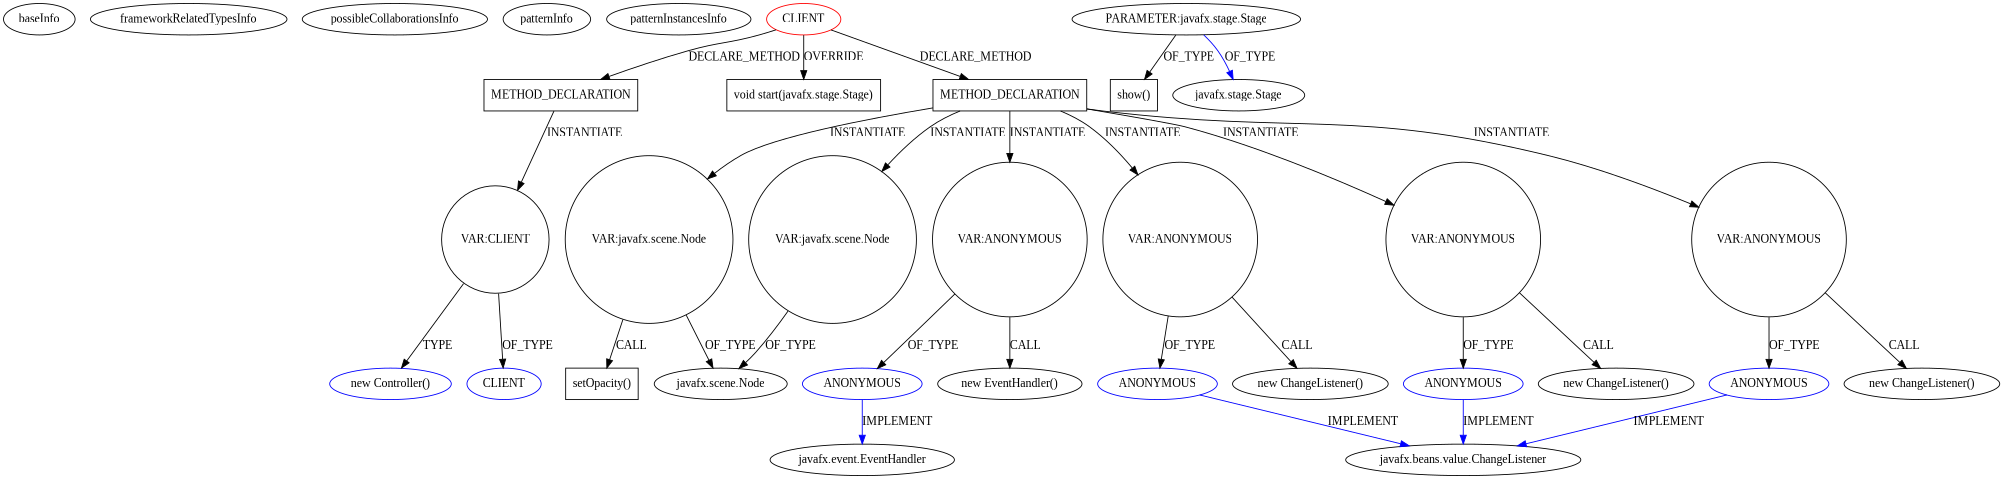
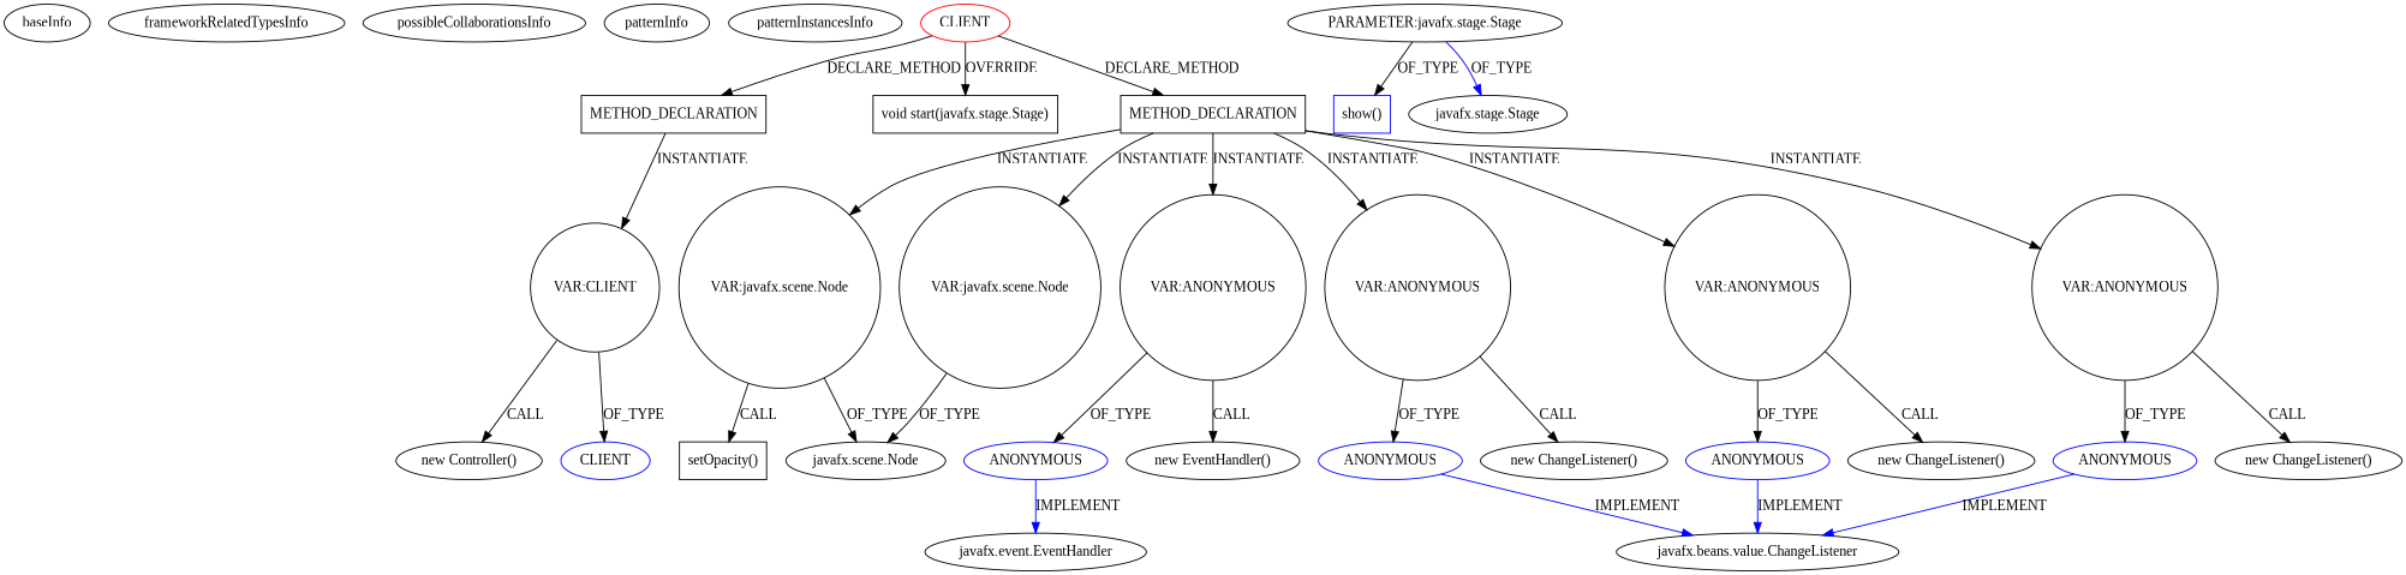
  digraph {
    fontname="Liberation Serif"
    node [fontname="Liberation Serif" isFrameworkType=false vertexType=VARIABLE_EXPRESION]
    edge [fontname="Liberation Serif"]
    baseInfo [category=pattern graphId=4100 isAnonymous=false possibleRelation=false isFrameworkType="" vertexType=""]
    frameworkRelatedTypesInfo [isFrameworkType="" vertexType=""]
    possibleCollaborationsInfo [isFrameworkType="" vertexType=""]
    patternInfo [frequency=2.0 patternRootClient=0 isFrameworkType="" vertexType=""]
    patternInstancesInfo [0="candybibby-Snake~/candybibby-Snake/Snake-master/src/graphicsJavaFX/MainGraphics.java~MainGraphics~2258" 1="didygo-gce-display~/didygo-gce-display/gce-display-master/src/proto1/DashBoard.java~DashBoard~2407" isFrameworkType="" vertexType=""]
-   n6 [label="new Controller()" vertexType=CONSTRUCTOR_CALL color=blue]
+   n6 [label="new Controller()" vertexType=CONSTRUCTOR_CALL]
    n7 [label="VAR:CLIENT" shape=circle]
    n8 [color=blue label=CLIENT vertexType=REFERENCE_CLIENT_CLASS_DECLARATION]
    n9 [label=METHOD_DECLARATION shape=box vertexType=CLIENT_METHOD_DECLARATION]
    n10 [color=red label=CLIENT vertexType=ROOT_CLIENT_CLASS_DECLARATION]
    n11 [label="void start(javafx.stage.Stage)" shape=box vertexType=OVERRIDING_METHOD_DECLARATION]
    n12 [label=METHOD_DECLARATION shape=box vertexType=CLIENT_METHOD_DECLARATION]
    n13 [label="VAR:javafx.scene.Node" shape=circle]
    n14 [label="VAR:javafx.scene.Node" shape=circle]
    n15 [label="VAR:ANONYMOUS" shape=circle]
    n16 [label="VAR:ANONYMOUS" shape=circle]
    n17 [label="VAR:ANONYMOUS" shape=circle]
    n18 [label="VAR:ANONYMOUS" shape=circle]
    n19 [label="PARAMETER:javafx.stage.Stage" vertexType=PARAMETER_DECLARATION]
-   n20 [label="show()" shape=box vertexType=INSIDE_CALL]
+   n20 [label="show()" shape=box vertexType=INSIDE_CALL color=blue]
    n21 [label="javafx.stage.Stage" vertexType=FRAMEWORK_CLASS_TYPE]
    n22 [label="setOpacity()" shape=box vertexType=INSIDE_CALL]
    n23 [label="javafx.scene.Node" vertexType=FRAMEWORK_CLASS_TYPE]
    n24 [color=blue label=ANONYMOUS vertexType=REFERENCE_ANONYMOUS_DECLARATION]
    n25 [label="new EventHandler()" vertexType=CONSTRUCTOR_CALL]
    n26 [color=blue label=ANONYMOUS vertexType=REFERENCE_ANONYMOUS_DECLARATION]
    n27 [label="new ChangeListener()" vertexType=CONSTRUCTOR_CALL]
    n28 [color=blue label=ANONYMOUS vertexType=REFERENCE_ANONYMOUS_DECLARATION]
    n29 [label="new ChangeListener()" vertexType=CONSTRUCTOR_CALL]
    n30 [color=blue label=ANONYMOUS vertexType=REFERENCE_ANONYMOUS_DECLARATION]
    n31 [label="new ChangeListener()" vertexType=CONSTRUCTOR_CALL]
    n32 [label="javafx.event.EventHandler" vertexType=FRAMEWORK_INTERFACE_TYPE]
    n33 [label="javafx.beans.value.ChangeListener" vertexType=FRAMEWORK_INTERFACE_TYPE]
-   n7 -> n6 [label=TYPE]
+   n7 -> n6 [label=CALL]
    n7 -> n8 [label=OF_TYPE]
    n9 -> n7 [label=INSTANTIATE]
    n10 -> n9 [label=DECLARE_METHOD]
    n10 -> n11 [label=OVERRIDE]
    n10 -> n12 [label=DECLARE_METHOD]
    n12 -> n13 [label=INSTANTIATE]
    n12 -> n14 [label=INSTANTIATE]
    n12 -> n15 [label=INSTANTIATE]
    n12 -> n16 [label=INSTANTIATE]
    n12 -> n17 [label=INSTANTIATE]
    n12 -> n18 [label=INSTANTIATE]
    n13 -> n22 [label=CALL]
    n13 -> n23 [label=OF_TYPE]
    n14 -> n23 [label=OF_TYPE]
    n15 -> n24 [label=OF_TYPE]
    n15 -> n25 [label=CALL]
    n16 -> n26 [label=OF_TYPE]
    n16 -> n27 [label=CALL]
    n17 -> n28 [label=OF_TYPE]
    n17 -> n29 [label=CALL]
    n18 -> n30 [label=OF_TYPE]
    n18 -> n31 [label=CALL]
    n19 -> n20 [label=OF_TYPE]
    n19 -> n21 [color=blue label=OF_TYPE]
    n24 -> n32 [color=blue label=IMPLEMENT]
    n26 -> n33 [color=blue label=IMPLEMENT]
    n28 -> n33 [color=blue label=IMPLEMENT]
    n30 -> n33 [color=blue label=IMPLEMENT]
  }
